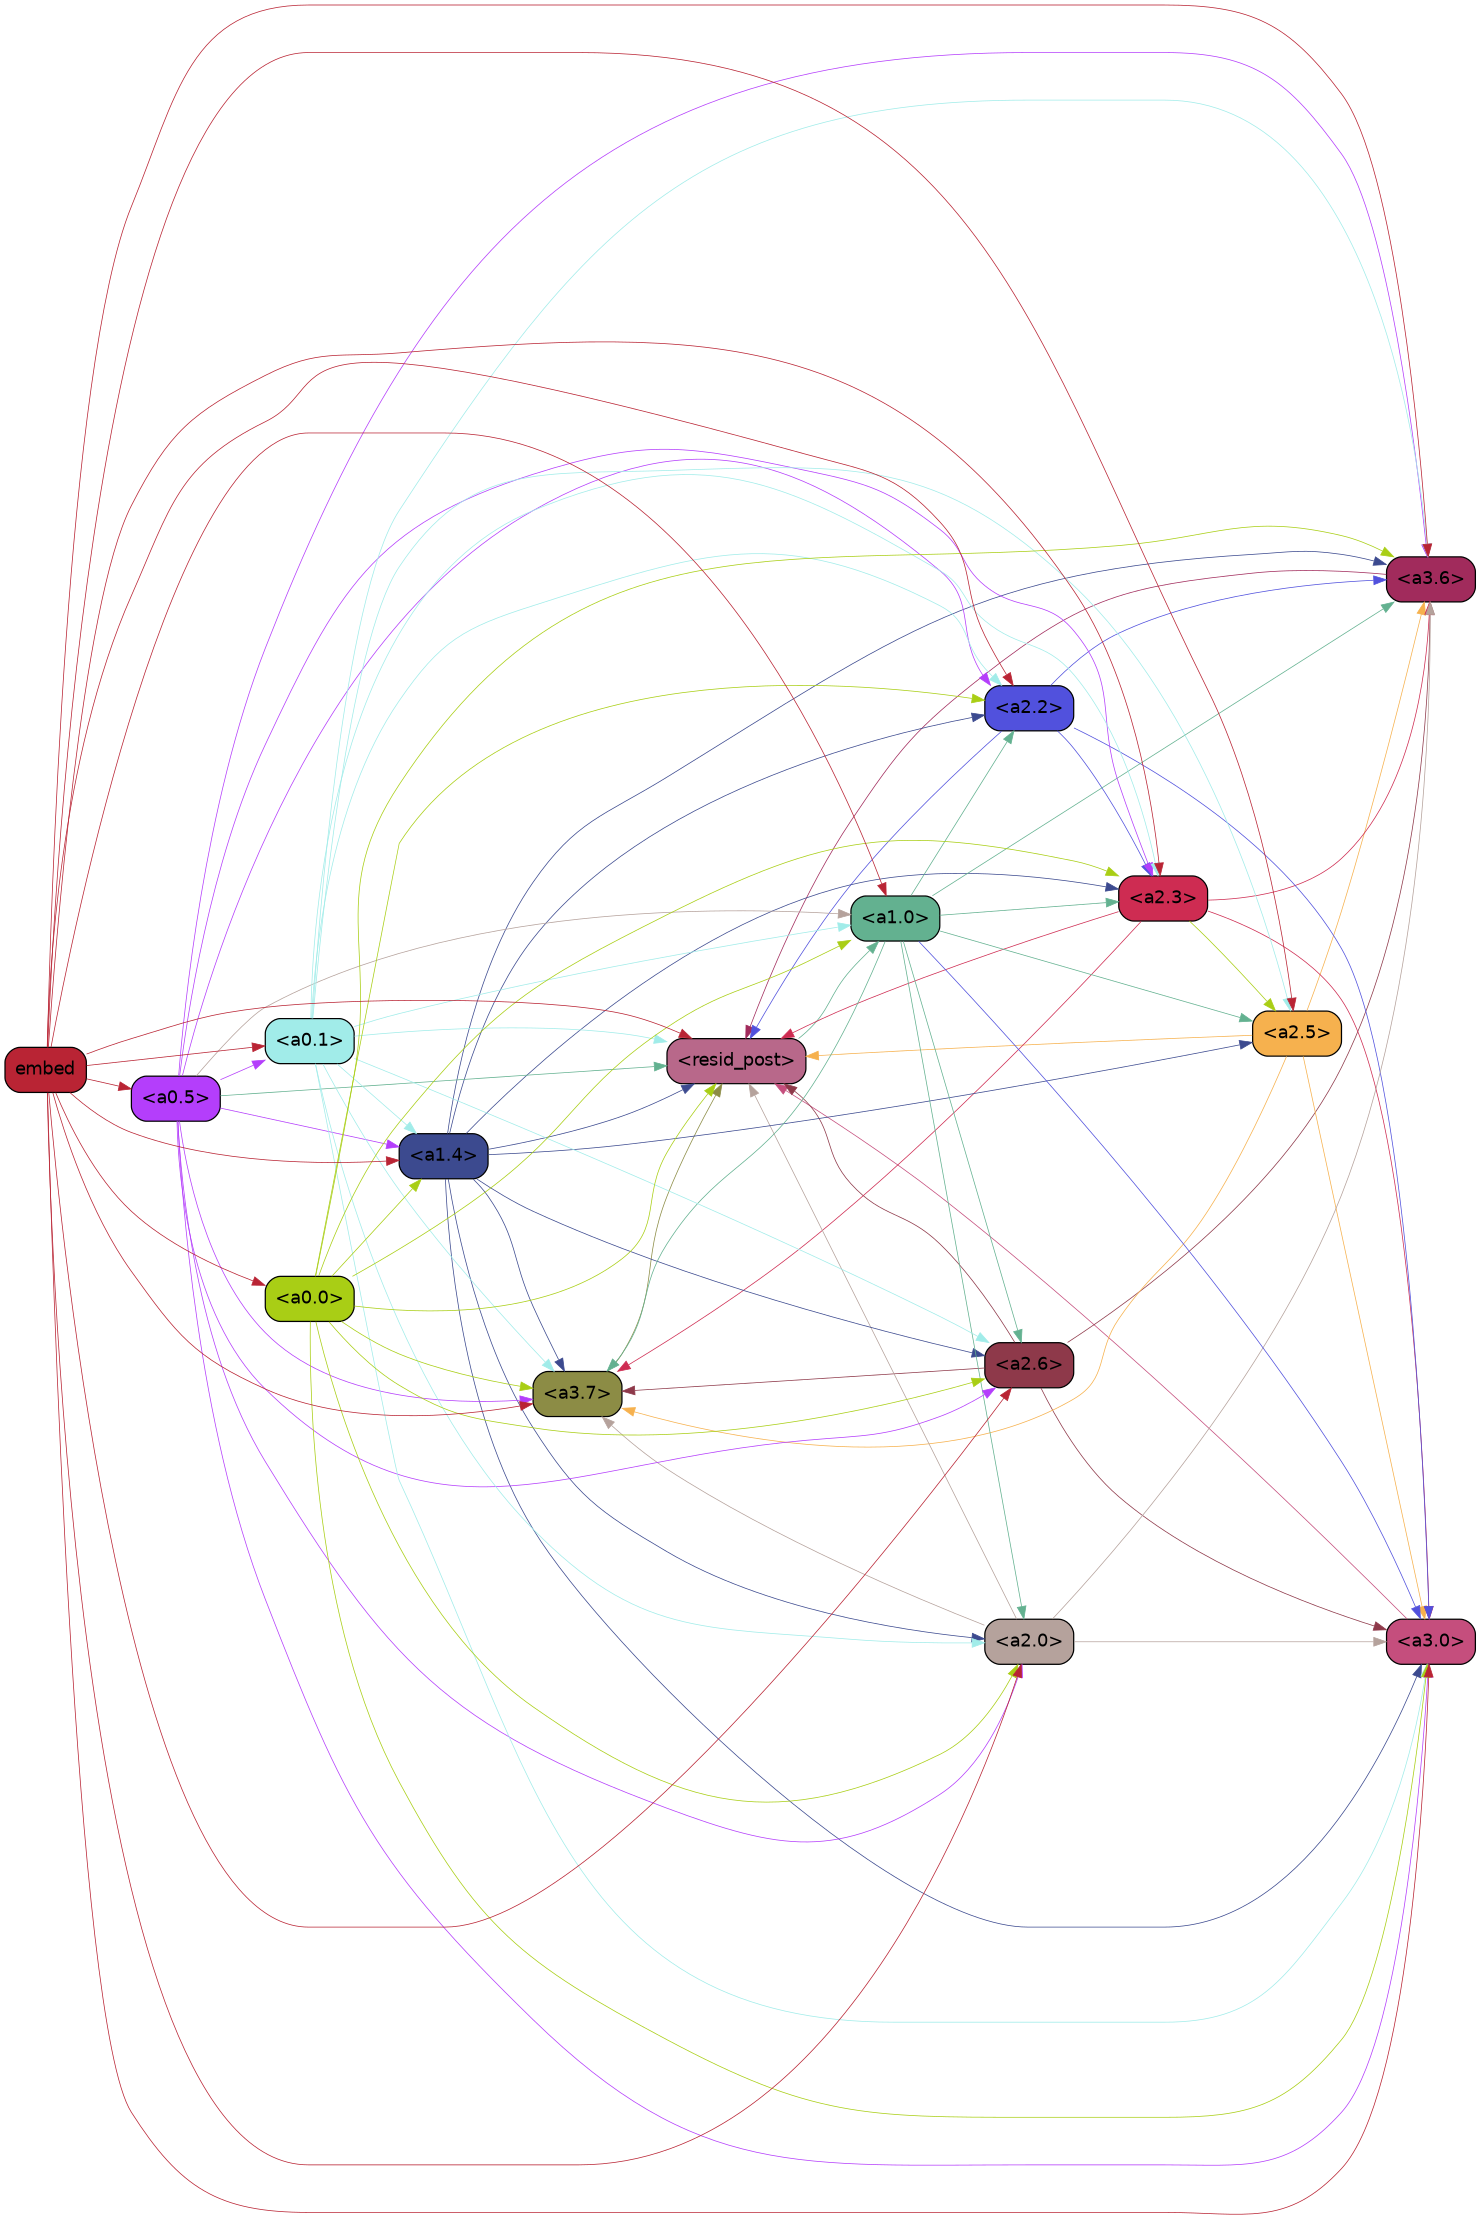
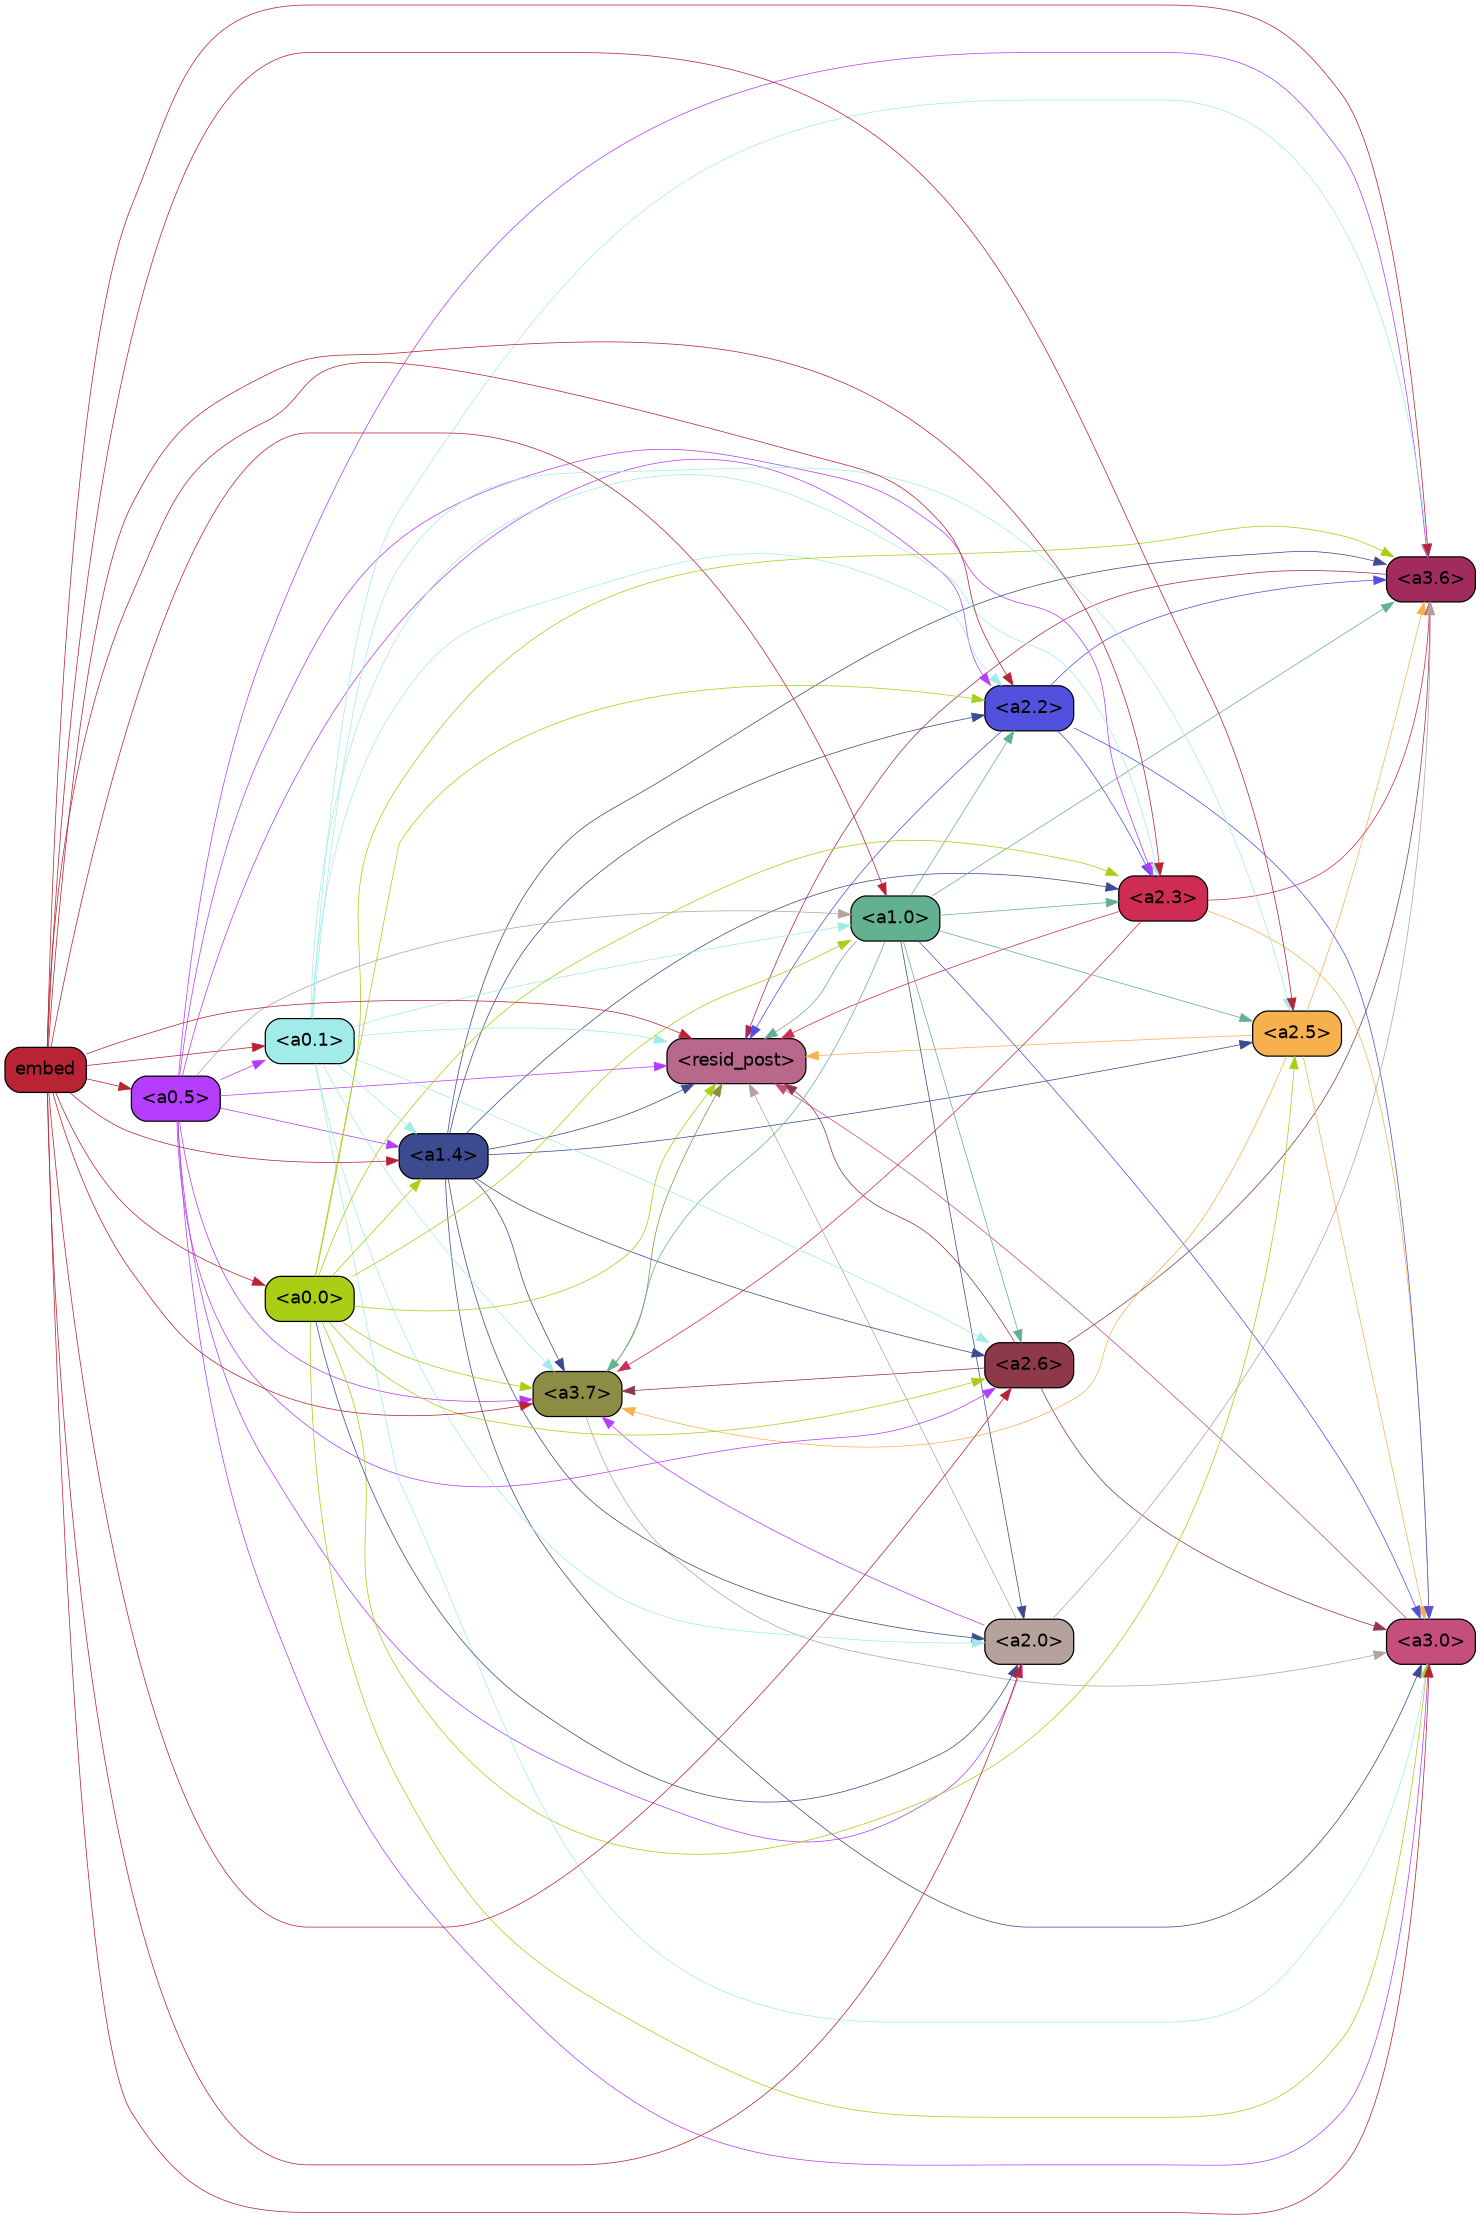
  strict digraph {
    fontname="DejaVu Sans"
    rankdir=LR
    splines=true
    node [color=black fontname="DejaVu Sans" shape=box style="filled, rounded"]
    edge [color="#b92434" fontname="DejaVu Sans" penwidth=0.6]
    "<a3.7>" [fillcolor="#8c8c45"]
    "<resid_post>" [fillcolor="#b8688a"]
    "<a3.6>" [fillcolor="#a12b5c"]
    "<a3.0>" [fillcolor="#c54e7d"]
    "<a2.6>" [fillcolor="#8e394a"]
    "<a2.5>" [fillcolor="#f6b14e"]
    "<a2.3>" [fillcolor="#ce2c52"]
    "<a2.2>" [fillcolor="#5151dd"]
    "<a2.0>" [fillcolor="#b5a29c"]
    "<a1.4>" [fillcolor="#3c4a8f"]
    "<a1.0>" [fillcolor="#63b190"]
    "<a0.5>" [fillcolor="#b43efb"]
    "<a0.1>" [fillcolor="#a1ece9"]
    "<a0.0>" [fillcolor="#a9ce15"]
    embed [fillcolor="#b92434"]
    "<a3.7>" -> "<resid_post>" [color="#8c8c45"]
    "<a3.6>" -> "<resid_post>" [color="#a12b5c"]
    "<a3.0>" -> "<resid_post>" [color="#c54e7d"]
    "<a2.6>" -> "<a3.7>" [color="#8e394a"]
    "<a2.6>" -> "<resid_post>" [color="#8e394a"]
    "<a2.6>" -> "<a3.6>" [color="#8e394a"]
    "<a2.6>" -> "<a3.0>" [color="#8e394a"]
    "<a2.5>" -> "<a3.7>" [color="#f6b14e"]
    "<a2.5>" -> "<resid_post>" [color="#f6b14e"]
    "<a2.5>" -> "<a3.6>" [color="#f6b14e"]
    "<a2.5>" -> "<a3.0>" [color="#f6b14e"]
    "<a2.3>" -> "<a3.7>" [color="#ce2c52"]
    "<a2.3>" -> "<resid_post>" [color="#ce2c52"]
    "<a2.3>" -> "<a3.6>" [color="#ce2c52"]
-   "<a2.3>" -> "<a3.0>" [color="#ce2c52"]
+   "<a2.3>" -> "<a3.0>" [color="#f6b14e"]
    "<a2.2>" -> "<resid_post>" [color="#5151dd"]
    "<a2.2>" -> "<a3.6>" [color="#5151dd"]
    "<a2.2>" -> "<a3.0>" [color="#5151dd"]
    "<a2.2>" -> "<a2.3>" [color="#5151dd"]
-   "<a2.0>" -> "<a3.7>" [color="#b5a29c"]
+   "<a2.0>" -> "<a3.7>" [color="#b43efb"]
    "<a2.0>" -> "<resid_post>" [color="#b5a29c"]
    "<a2.0>" -> "<a3.6>" [color="#b5a29c"]
-   "<a2.0>" -> "<a3.0>" [color="#b5a29c"]
+   "<a3.7>" -> "<a3.0>" [color="#b5a29c"]
    "<a1.4>" -> "<a3.7>" [color="#3c4a8f"]
    "<a1.4>" -> "<resid_post>" [color="#3c4a8f"]
    "<a1.4>" -> "<a3.6>" [color="#3c4a8f"]
    "<a1.4>" -> "<a3.0>" [color="#3c4a8f"]
    "<a1.4>" -> "<a2.6>" [color="#3c4a8f"]
    "<a1.4>" -> "<a2.5>" [color="#3c4a8f"]
    "<a1.4>" -> "<a2.3>" [color="#3c4a8f"]
    "<a1.4>" -> "<a2.2>" [color="#3c4a8f"]
    "<a1.4>" -> "<a2.0>" [color="#3c4a8f"]
    "<a1.0>" -> "<a3.7>" [color="#63b190"]
-   "<resid_post>" -> "<a1.0>" [color="#63b190"]
+   "<a1.0>" -> "<resid_post>" [color="#63b190"]
    "<a1.0>" -> "<a3.6>" [color="#63b190"]
    "<a1.0>" -> "<a3.0>" [color="#5151dd"]
    "<a1.0>" -> "<a2.6>" [color="#63b190"]
    "<a1.0>" -> "<a2.5>" [color="#63b190"]
    "<a1.0>" -> "<a2.3>" [color="#63b190"]
    "<a1.0>" -> "<a2.2>" [color="#63b190"]
-   "<a1.0>" -> "<a2.0>" [color="#63b190"]
+   "<a1.0>" -> "<a2.0>" [color="#3c4a8f"]
    "<a0.5>" -> "<a3.7>" [color="#b43efb"]
-   "<a0.5>" -> "<resid_post>" [color="#63b190"]
+   "<a0.5>" -> "<resid_post>" [color="#b43efb"]
    "<a0.5>" -> "<a3.6>" [color="#b43efb"]
    "<a0.5>" -> "<a3.0>" [color="#b43efb"]
    "<a0.5>" -> "<a2.6>" [color="#b43efb"]
    "<a0.5>" -> "<a2.3>" [color="#b43efb"]
    "<a0.5>" -> "<a2.2>" [color="#b43efb"]
    "<a0.5>" -> "<a2.0>" [color="#b43efb"]
    "<a0.5>" -> "<a1.4>" [color="#b43efb"]
    "<a0.5>" -> "<a1.0>" [color="#b5a29c"]
    "<a0.5>" -> "<a0.1>" [color="#b43efb"]
    "<a0.1>" -> "<a3.7>" [color="#a1ece9"]
    "<a0.1>" -> "<resid_post>" [color="#a1ece9"]
    "<a0.1>" -> "<a3.6>" [color="#a1ece9"]
    "<a0.1>" -> "<a3.0>" [color="#a1ece9"]
    "<a0.1>" -> "<a2.6>" [color="#a1ece9"]
    "<a0.1>" -> "<a2.5>" [color="#a1ece9"]
    "<a0.1>" -> "<a2.3>" [color="#a1ece9"]
    "<a0.1>" -> "<a2.2>" [color="#a1ece9"]
    "<a0.1>" -> "<a2.0>" [color="#a1ece9"]
    "<a0.1>" -> "<a1.4>" [color="#a1ece9"]
    "<a0.1>" -> "<a1.0>" [color="#a1ece9"]
    "<a0.0>" -> "<a3.7>" [color="#a9ce15"]
    "<a0.0>" -> "<resid_post>" [color="#a9ce15"]
    "<a0.0>" -> "<a3.6>" [color="#a9ce15"]
    "<a0.0>" -> "<a3.0>" [color="#a9ce15"]
    "<a0.0>" -> "<a2.6>" [color="#a9ce15"]
-   "<a2.3>" -> "<a2.5>" [color="#a9ce15"]
+   "<a0.0>" -> "<a2.5>" [color="#a9ce15"]
    "<a0.0>" -> "<a2.3>" [color="#a9ce15"]
    "<a0.0>" -> "<a2.2>" [color="#a9ce15"]
-   "<a0.0>" -> "<a2.0>" [color="#a9ce15"]
+   "<a0.0>" -> "<a2.0>" [color="#3c4a8f"]
    "<a0.0>" -> "<a1.4>" [color="#a9ce15"]
    "<a0.0>" -> "<a1.0>" [color="#a9ce15"]
    embed -> "<a3.7>"
    embed -> "<resid_post>"
    embed -> "<a3.6>"
    embed -> "<a3.0>"
    embed -> "<a2.6>"
    embed -> "<a2.5>"
    embed -> "<a2.3>"
    embed -> "<a2.2>"
    embed -> "<a2.0>"
    embed -> "<a1.4>"
    embed -> "<a1.0>"
    embed -> "<a0.5>"
    embed -> "<a0.1>"
    embed -> "<a0.0>"
  }
